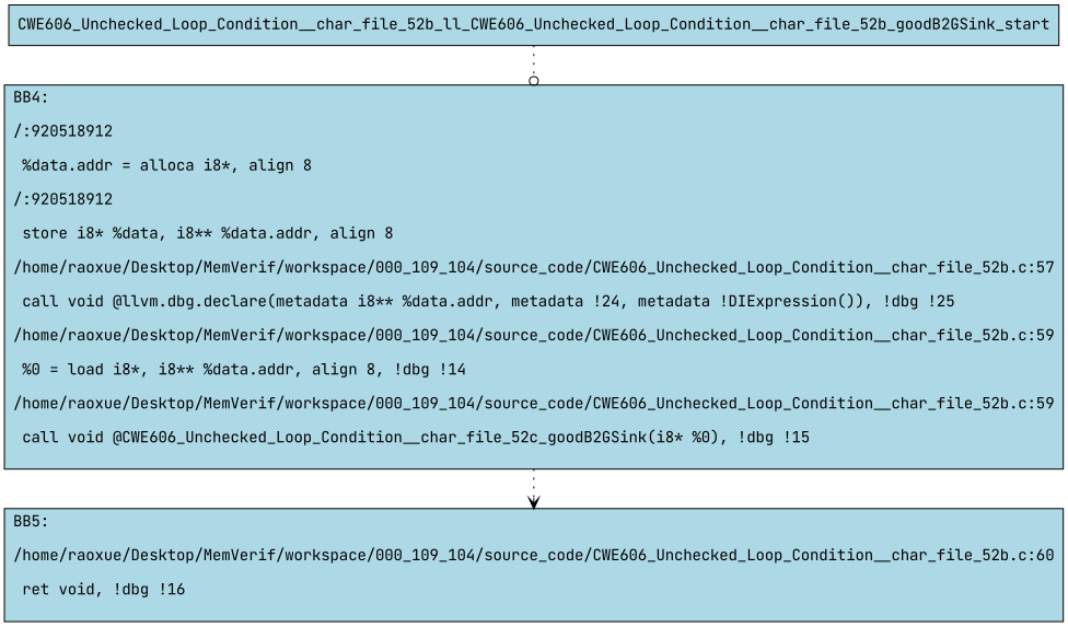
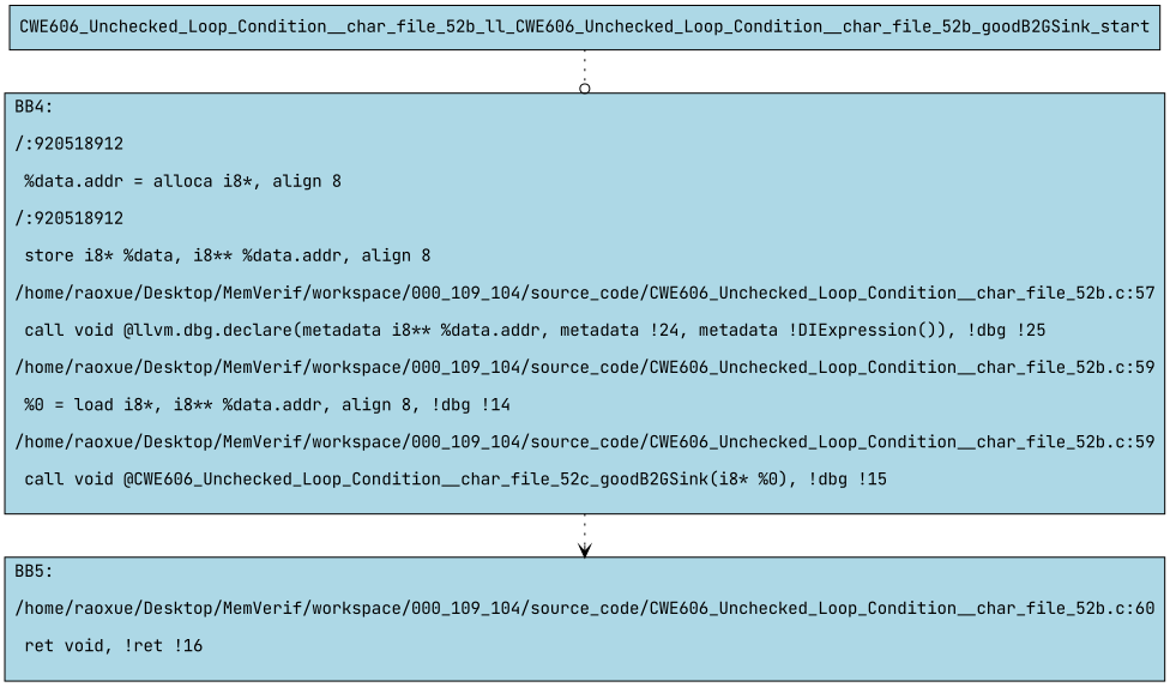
  digraph {
    fontname="JetBrains Mono"
    node [shape=record style=filled fillcolor=lightblue fontname="JetBrains Mono"]
    edge [style=dotted fontname="JetBrains Mono"]
    n1 [label="{CWE606_Unchecked_Loop_Condition__char_file_52b_ll_CWE606_Unchecked_Loop_Condition__char_file_52b_goodB2GSink_start}"]
    n2 [label="{BB4:\l\l/:920518912\l\n  %data.addr = alloca i8*, align 8\l\n/:920518912\l\n  store i8* %data, i8** %data.addr, align 8\l\n/home/raoxue/Desktop/MemVerif/workspace/000_109_104/source_code/CWE606_Unchecked_Loop_Condition__char_file_52b.c:57\l\n  call void @llvm.dbg.declare(metadata i8** %data.addr, metadata !24, metadata !DIExpression()), !dbg !25\l\n/home/raoxue/Desktop/MemVerif/workspace/000_109_104/source_code/CWE606_Unchecked_Loop_Condition__char_file_52b.c:59\l\n  %0 = load i8*, i8** %data.addr, align 8, !dbg !14\l\n/home/raoxue/Desktop/MemVerif/workspace/000_109_104/source_code/CWE606_Unchecked_Loop_Condition__char_file_52b.c:59\l\n  call void @CWE606_Unchecked_Loop_Condition__char_file_52c_goodB2GSink(i8* %0), !dbg !15\l\n}"]
-   n3 [label="{BB5:\l\l/home/raoxue/Desktop/MemVerif/workspace/000_109_104/source_code/CWE606_Unchecked_Loop_Condition__char_file_52b.c:60\l\n  ret void, !dbg !16\l\n}"]
+   n3 [label="{BB5:\l\l/home/raoxue/Desktop/MemVerif/workspace/000_109_104/source_code/CWE606_Unchecked_Loop_Condition__char_file_52b.c:60\l\n  ret void, !ret !16\l\n}"]
    n1 -> n2 [arrowhead=odot]
    n2 -> n3 [arrowhead=vee]
  }
